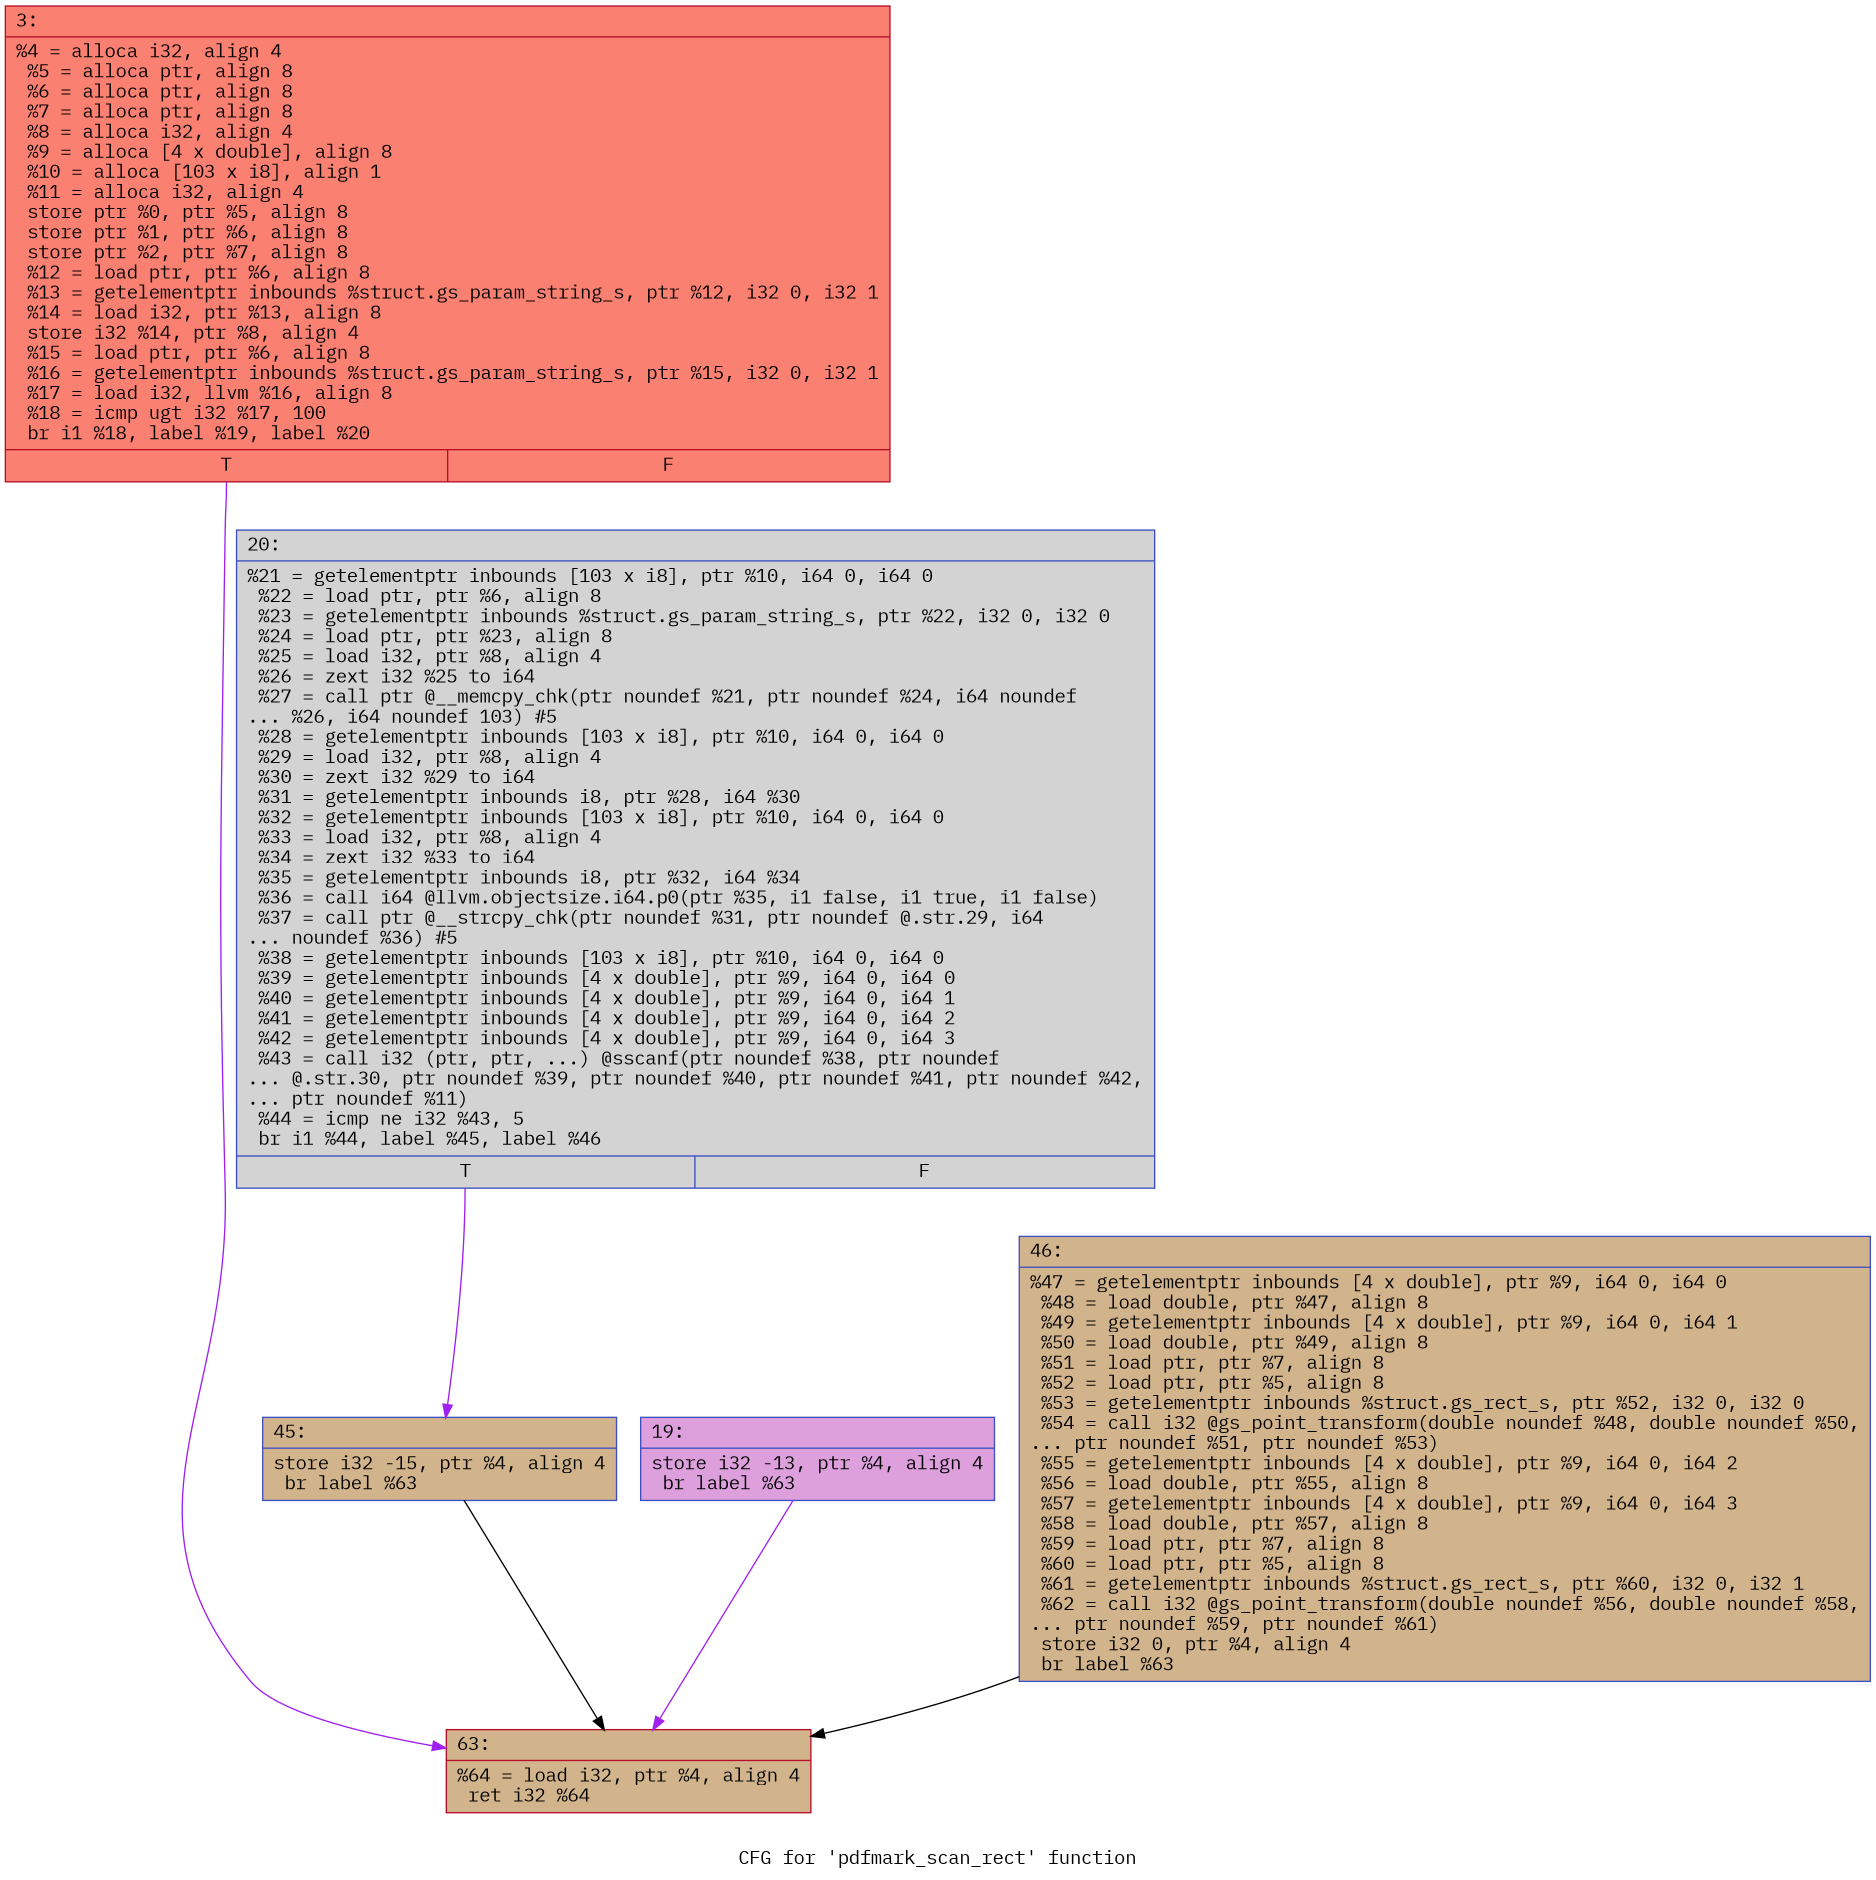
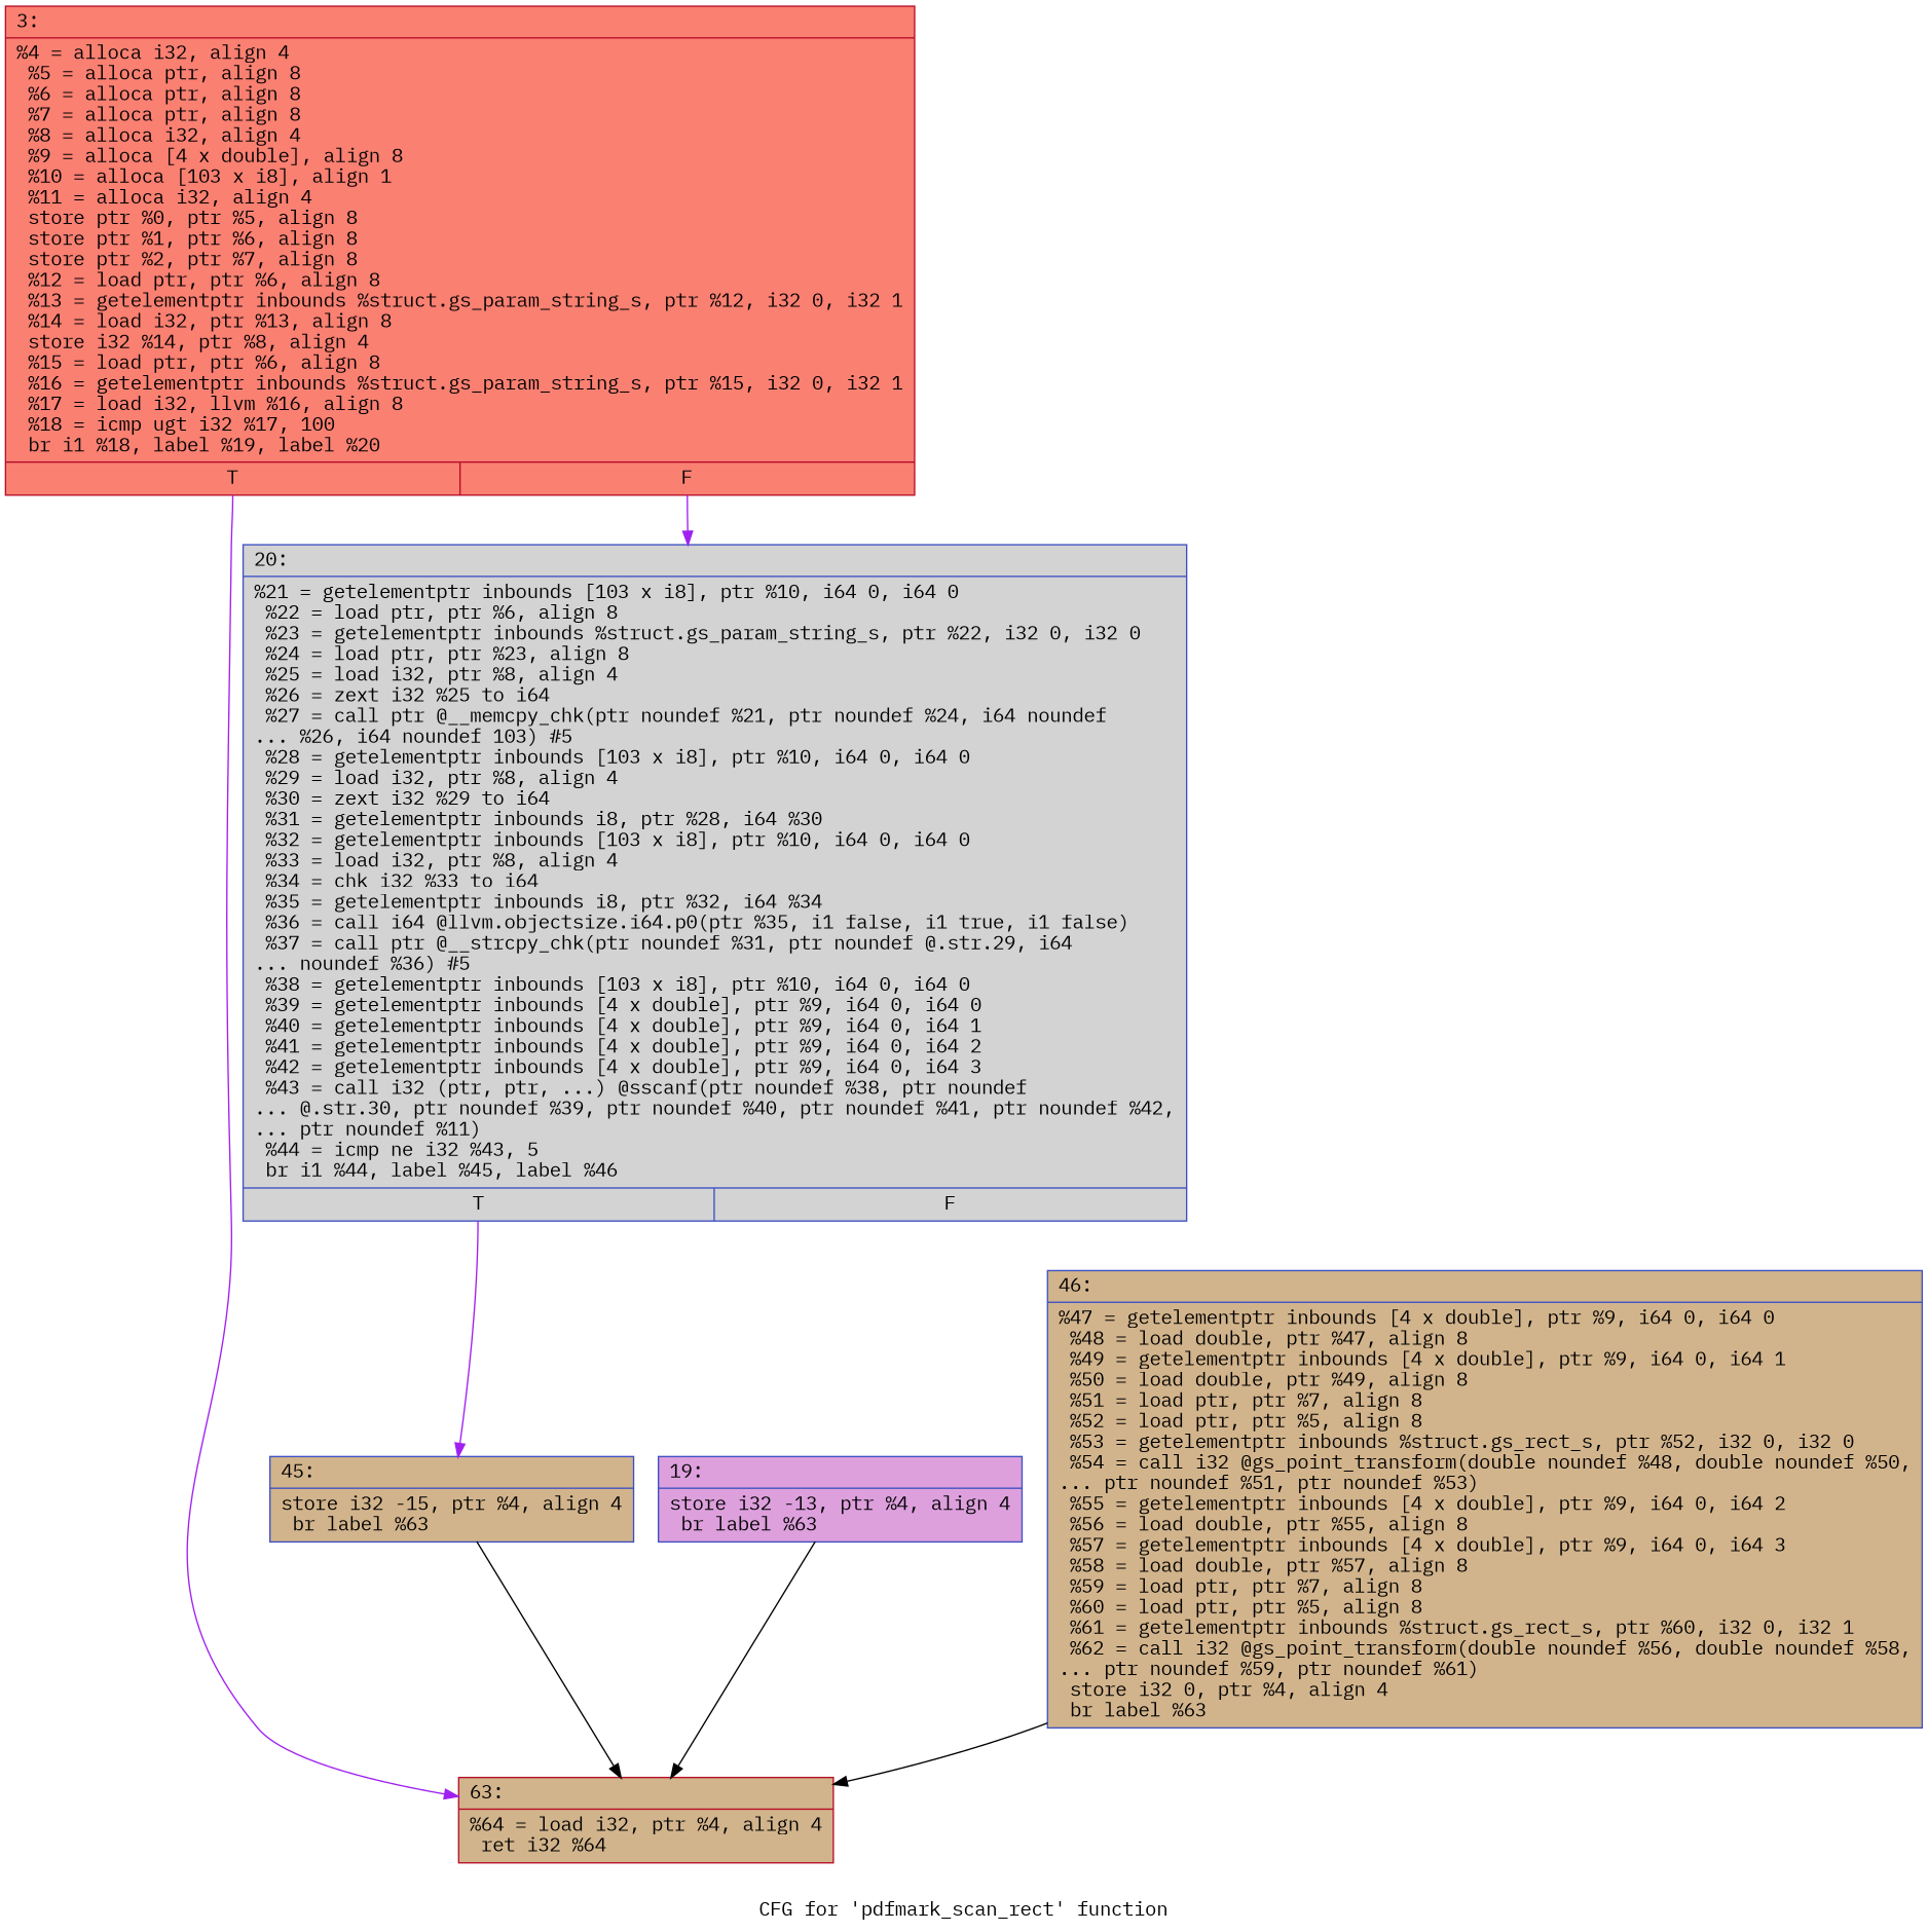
  digraph {
    fontname="IBM Plex Mono"
    label="CFG for 'pdfmark_scan_rect' function"
    node [color="#3d50c3ff" fillcolor=tan fontname="IBM Plex Mono" shape=record style=filled]
    edge [color=purple fontname="IBM Plex Mono"]
    n1 [color="#b70d28ff" fillcolor=salmon label="{3:\l|  %4 = alloca i32, align 4\l  %5 = alloca ptr, align 8\l  %6 = alloca ptr, align 8\l  %7 = alloca ptr, align 8\l  %8 = alloca i32, align 4\l  %9 = alloca [4 x double], align 8\l  %10 = alloca [103 x i8], align 1\l  %11 = alloca i32, align 4\l  store ptr %0, ptr %5, align 8\l  store ptr %1, ptr %6, align 8\l  store ptr %2, ptr %7, align 8\l  %12 = load ptr, ptr %6, align 8\l  %13 = getelementptr inbounds %struct.gs_param_string_s, ptr %12, i32 0, i32 1\l  %14 = load i32, ptr %13, align 8\l  store i32 %14, ptr %8, align 4\l  %15 = load ptr, ptr %6, align 8\l  %16 = getelementptr inbounds %struct.gs_param_string_s, ptr %15, i32 0, i32 1\l  %17 = load i32, llvm %16, align 8\l  %18 = icmp ugt i32 %17, 100\l  br i1 %18, label %19, label %20\l|{<s0>T|<s1>F}}"]
-   n2 [fillcolor=lightgrey label="{20:\l|  %21 = getelementptr inbounds [103 x i8], ptr %10, i64 0, i64 0\l  %22 = load ptr, ptr %6, align 8\l  %23 = getelementptr inbounds %struct.gs_param_string_s, ptr %22, i32 0, i32 0\l  %24 = load ptr, ptr %23, align 8\l  %25 = load i32, ptr %8, align 4\l  %26 = zext i32 %25 to i64\l  %27 = call ptr @__memcpy_chk(ptr noundef %21, ptr noundef %24, i64 noundef\l... %26, i64 noundef 103) #5\l  %28 = getelementptr inbounds [103 x i8], ptr %10, i64 0, i64 0\l  %29 = load i32, ptr %8, align 4\l  %30 = zext i32 %29 to i64\l  %31 = getelementptr inbounds i8, ptr %28, i64 %30\l  %32 = getelementptr inbounds [103 x i8], ptr %10, i64 0, i64 0\l  %33 = load i32, ptr %8, align 4\l  %34 = zext i32 %33 to i64\l  %35 = getelementptr inbounds i8, ptr %32, i64 %34\l  %36 = call i64 @llvm.objectsize.i64.p0(ptr %35, i1 false, i1 true, i1 false)\l  %37 = call ptr @__strcpy_chk(ptr noundef %31, ptr noundef @.str.29, i64\l... noundef %36) #5\l  %38 = getelementptr inbounds [103 x i8], ptr %10, i64 0, i64 0\l  %39 = getelementptr inbounds [4 x double], ptr %9, i64 0, i64 0\l  %40 = getelementptr inbounds [4 x double], ptr %9, i64 0, i64 1\l  %41 = getelementptr inbounds [4 x double], ptr %9, i64 0, i64 2\l  %42 = getelementptr inbounds [4 x double], ptr %9, i64 0, i64 3\l  %43 = call i32 (ptr, ptr, ...) @sscanf(ptr noundef %38, ptr noundef\l... @.str.30, ptr noundef %39, ptr noundef %40, ptr noundef %41, ptr noundef %42,\l... ptr noundef %11)\l  %44 = icmp ne i32 %43, 5\l  br i1 %44, label %45, label %46\l|{<s0>T|<s1>F}}"]
+   n2 [fillcolor=lightgrey label="{20:\l|  %21 = getelementptr inbounds [103 x i8], ptr %10, i64 0, i64 0\l  %22 = load ptr, ptr %6, align 8\l  %23 = getelementptr inbounds %struct.gs_param_string_s, ptr %22, i32 0, i32 0\l  %24 = load ptr, ptr %23, align 8\l  %25 = load i32, ptr %8, align 4\l  %26 = zext i32 %25 to i64\l  %27 = call ptr @__memcpy_chk(ptr noundef %21, ptr noundef %24, i64 noundef\l... %26, i64 noundef 103) #5\l  %28 = getelementptr inbounds [103 x i8], ptr %10, i64 0, i64 0\l  %29 = load i32, ptr %8, align 4\l  %30 = zext i32 %29 to i64\l  %31 = getelementptr inbounds i8, ptr %28, i64 %30\l  %32 = getelementptr inbounds [103 x i8], ptr %10, i64 0, i64 0\l  %33 = load i32, ptr %8, align 4\l  %34 = chk i32 %33 to i64\l  %35 = getelementptr inbounds i8, ptr %32, i64 %34\l  %36 = call i64 @llvm.objectsize.i64.p0(ptr %35, i1 false, i1 true, i1 false)\l  %37 = call ptr @__strcpy_chk(ptr noundef %31, ptr noundef @.str.29, i64\l... noundef %36) #5\l  %38 = getelementptr inbounds [103 x i8], ptr %10, i64 0, i64 0\l  %39 = getelementptr inbounds [4 x double], ptr %9, i64 0, i64 0\l  %40 = getelementptr inbounds [4 x double], ptr %9, i64 0, i64 1\l  %41 = getelementptr inbounds [4 x double], ptr %9, i64 0, i64 2\l  %42 = getelementptr inbounds [4 x double], ptr %9, i64 0, i64 3\l  %43 = call i32 (ptr, ptr, ...) @sscanf(ptr noundef %38, ptr noundef\l... @.str.30, ptr noundef %39, ptr noundef %40, ptr noundef %41, ptr noundef %42,\l... ptr noundef %11)\l  %44 = icmp ne i32 %43, 5\l  br i1 %44, label %45, label %46\l|{<s0>T|<s1>F}}"]
    n3 [color="#b70d28ff" label="{63:\l|  %64 = load i32, ptr %4, align 4\l  ret i32 %64\l}"]
    n4 [fillcolor=plum label="{19:\l|  store i32 -13, ptr %4, align 4\l  br label %63\l}"]
    n5 [label="{45:\l|  store i32 -15, ptr %4, align 4\l  br label %63\l}"]
    n6 [label="{46:\l|  %47 = getelementptr inbounds [4 x double], ptr %9, i64 0, i64 0\l  %48 = load double, ptr %47, align 8\l  %49 = getelementptr inbounds [4 x double], ptr %9, i64 0, i64 1\l  %50 = load double, ptr %49, align 8\l  %51 = load ptr, ptr %7, align 8\l  %52 = load ptr, ptr %5, align 8\l  %53 = getelementptr inbounds %struct.gs_rect_s, ptr %52, i32 0, i32 0\l  %54 = call i32 @gs_point_transform(double noundef %48, double noundef %50,\l... ptr noundef %51, ptr noundef %53)\l  %55 = getelementptr inbounds [4 x double], ptr %9, i64 0, i64 2\l  %56 = load double, ptr %55, align 8\l  %57 = getelementptr inbounds [4 x double], ptr %9, i64 0, i64 3\l  %58 = load double, ptr %57, align 8\l  %59 = load ptr, ptr %7, align 8\l  %60 = load ptr, ptr %5, align 8\l  %61 = getelementptr inbounds %struct.gs_rect_s, ptr %60, i32 0, i32 1\l  %62 = call i32 @gs_point_transform(double noundef %56, double noundef %58,\l... ptr noundef %59, ptr noundef %61)\l  store i32 0, ptr %4, align 4\l  br label %63\l}"]
+   n1 -> n2 [tailport=s1]
    n1 -> n3 [tailport=s0]
    n2 -> n5 [tailport=s0]
-   n4 -> n3
+   n4 -> n3 [color=black]
    n5 -> n3 [color=black]
    n6 -> n3 [color=black]
  }
